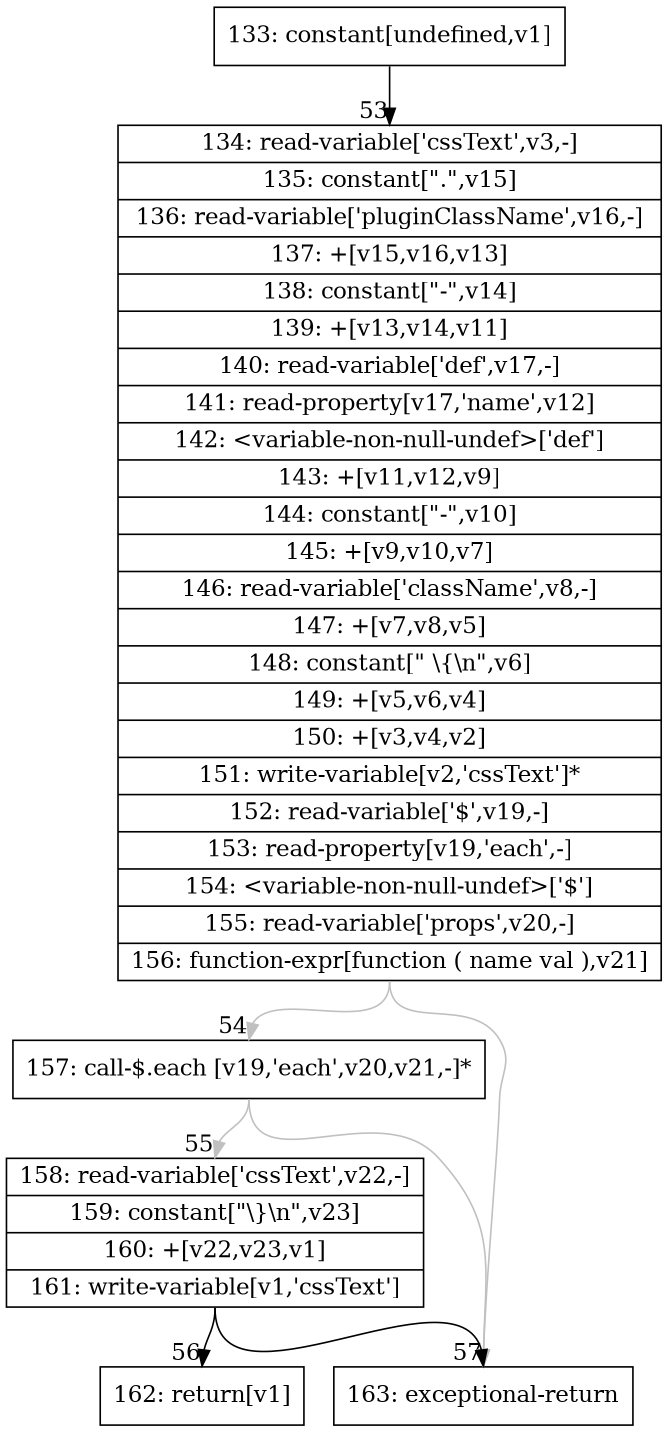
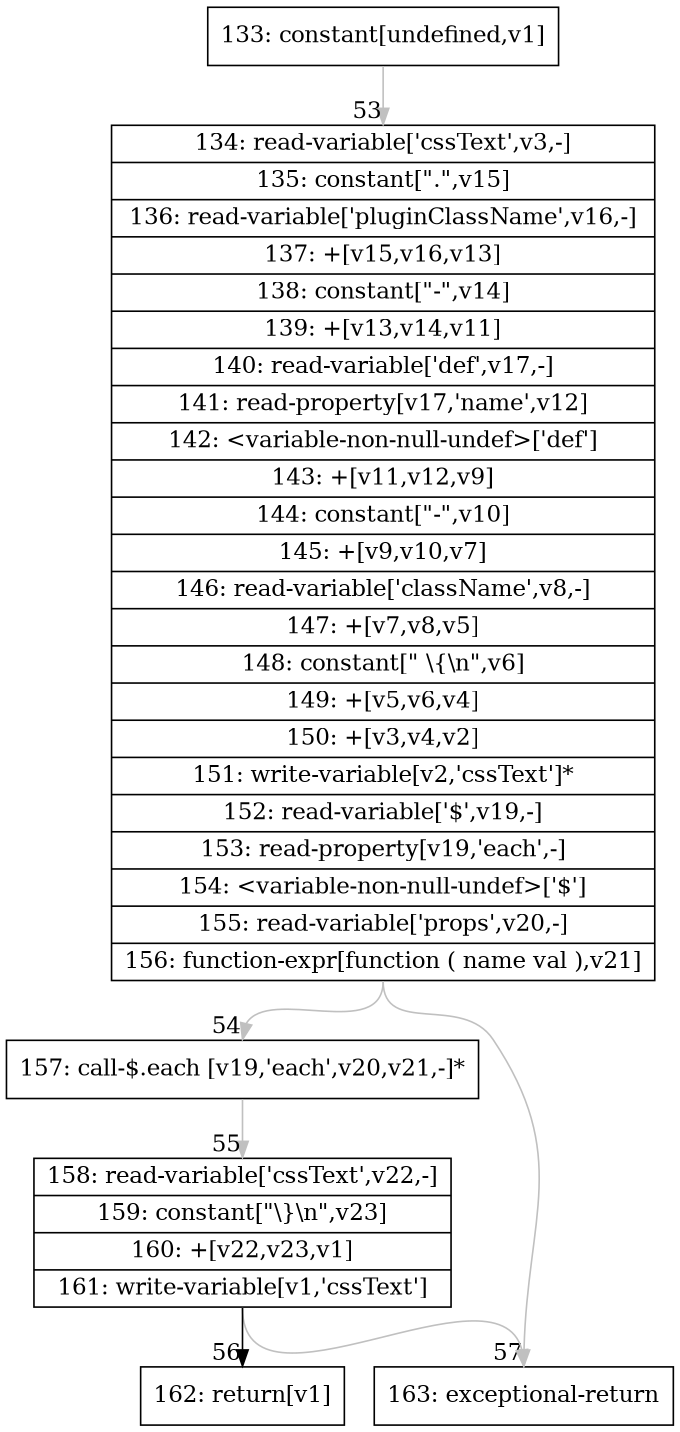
  digraph {
    rankdir=TD
    node [shape=record]
    edge [headport=n tailport=s color=gray]
    n1 [label="{133: constant[undefined,v1]}"]
    n2 [label="{134: read-variable['cssText',v3,-]|135: constant[\".\",v15]|136: read-variable['pluginClassName',v16,-]|137: +[v15,v16,v13]|138: constant[\"-\",v14]|139: +[v13,v14,v11]|140: read-variable['def',v17,-]|141: read-property[v17,'name',v12]|142: \<variable-non-null-undef\>['def']|143: +[v11,v12,v9]|144: constant[\"-\",v10]|145: +[v9,v10,v7]|146: read-variable['className',v8,-]|147: +[v7,v8,v5]|148: constant[\" \\\{\\n\",v6]|149: +[v5,v6,v4]|150: +[v3,v4,v2]|151: write-variable[v2,'cssText']*|152: read-variable['$',v19,-]|153: read-property[v19,'each',-]|154: \<variable-non-null-undef\>['$']|155: read-variable['props',v20,-]|156: function-expr[function ( name val ),v21]}"]
    n3 [label="{157: call-$.each [v19,'each',v20,v21,-]*}"]
    n4 [label="{163: exceptional-return}"]
    n5 [label="{158: read-variable['cssText',v22,-]|159: constant[\"\\\}\\n\",v23]|160: +[v22,v23,v1]|161: write-variable[v1,'cssText']}"]
    n6 [label="{162: return[v1]}"]
-   n1 -> n2 [headlabel="      53" color=""]
+   n1 -> n2 [headlabel="      53"]
    n2 -> n3 [headlabel="      54"]
    n2 -> n4 [headlabel="      57"]
-   n3 -> n4
    n3 -> n5 [headlabel="      55"]
-   n5 -> n4 [color=black]
+   n5 -> n4
    n5 -> n6 [headlabel="      56" color=""]
  }
